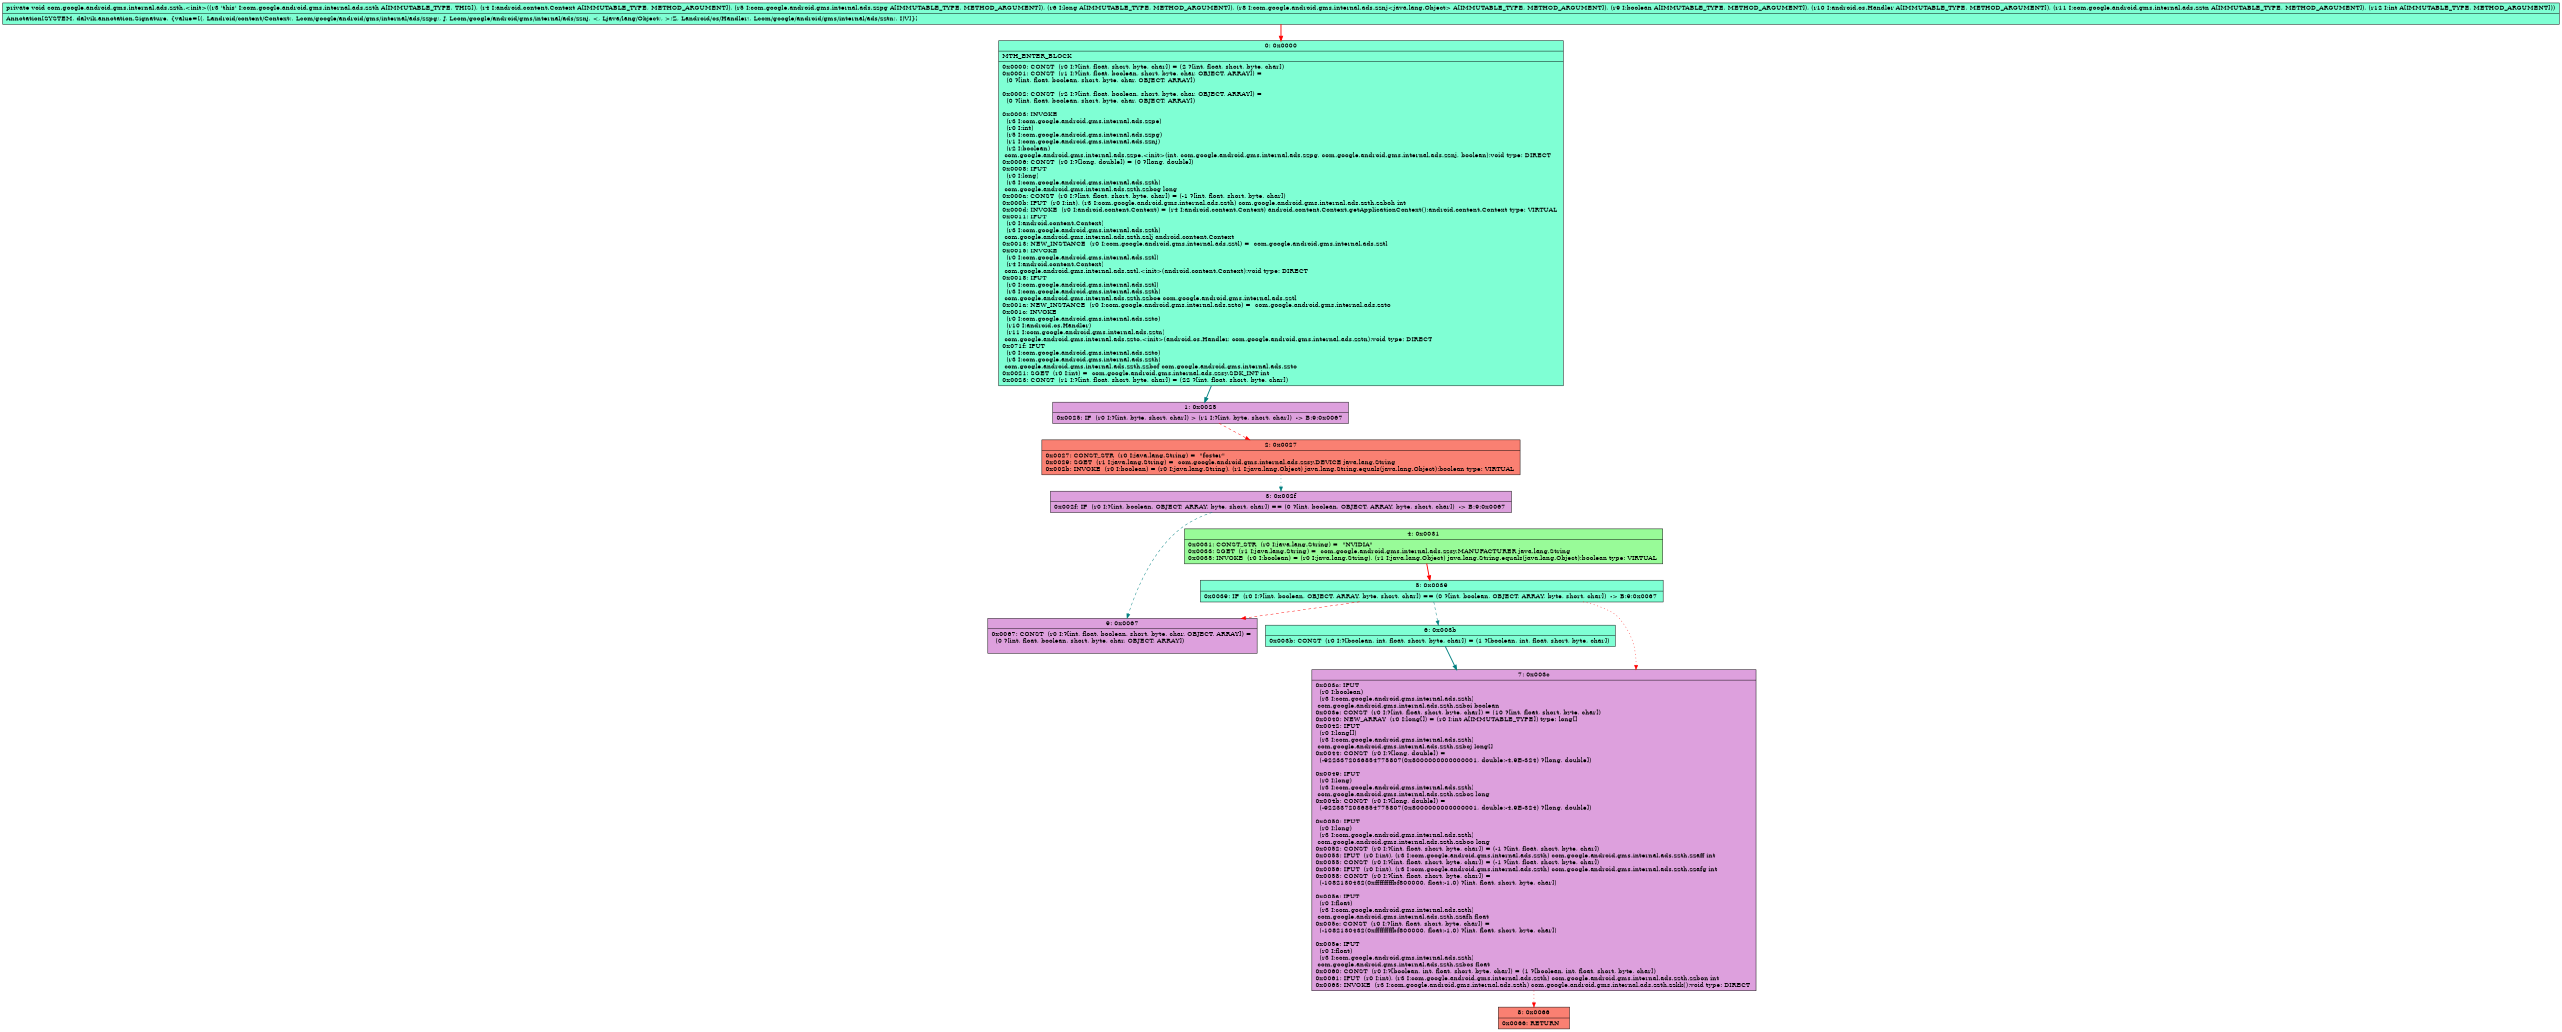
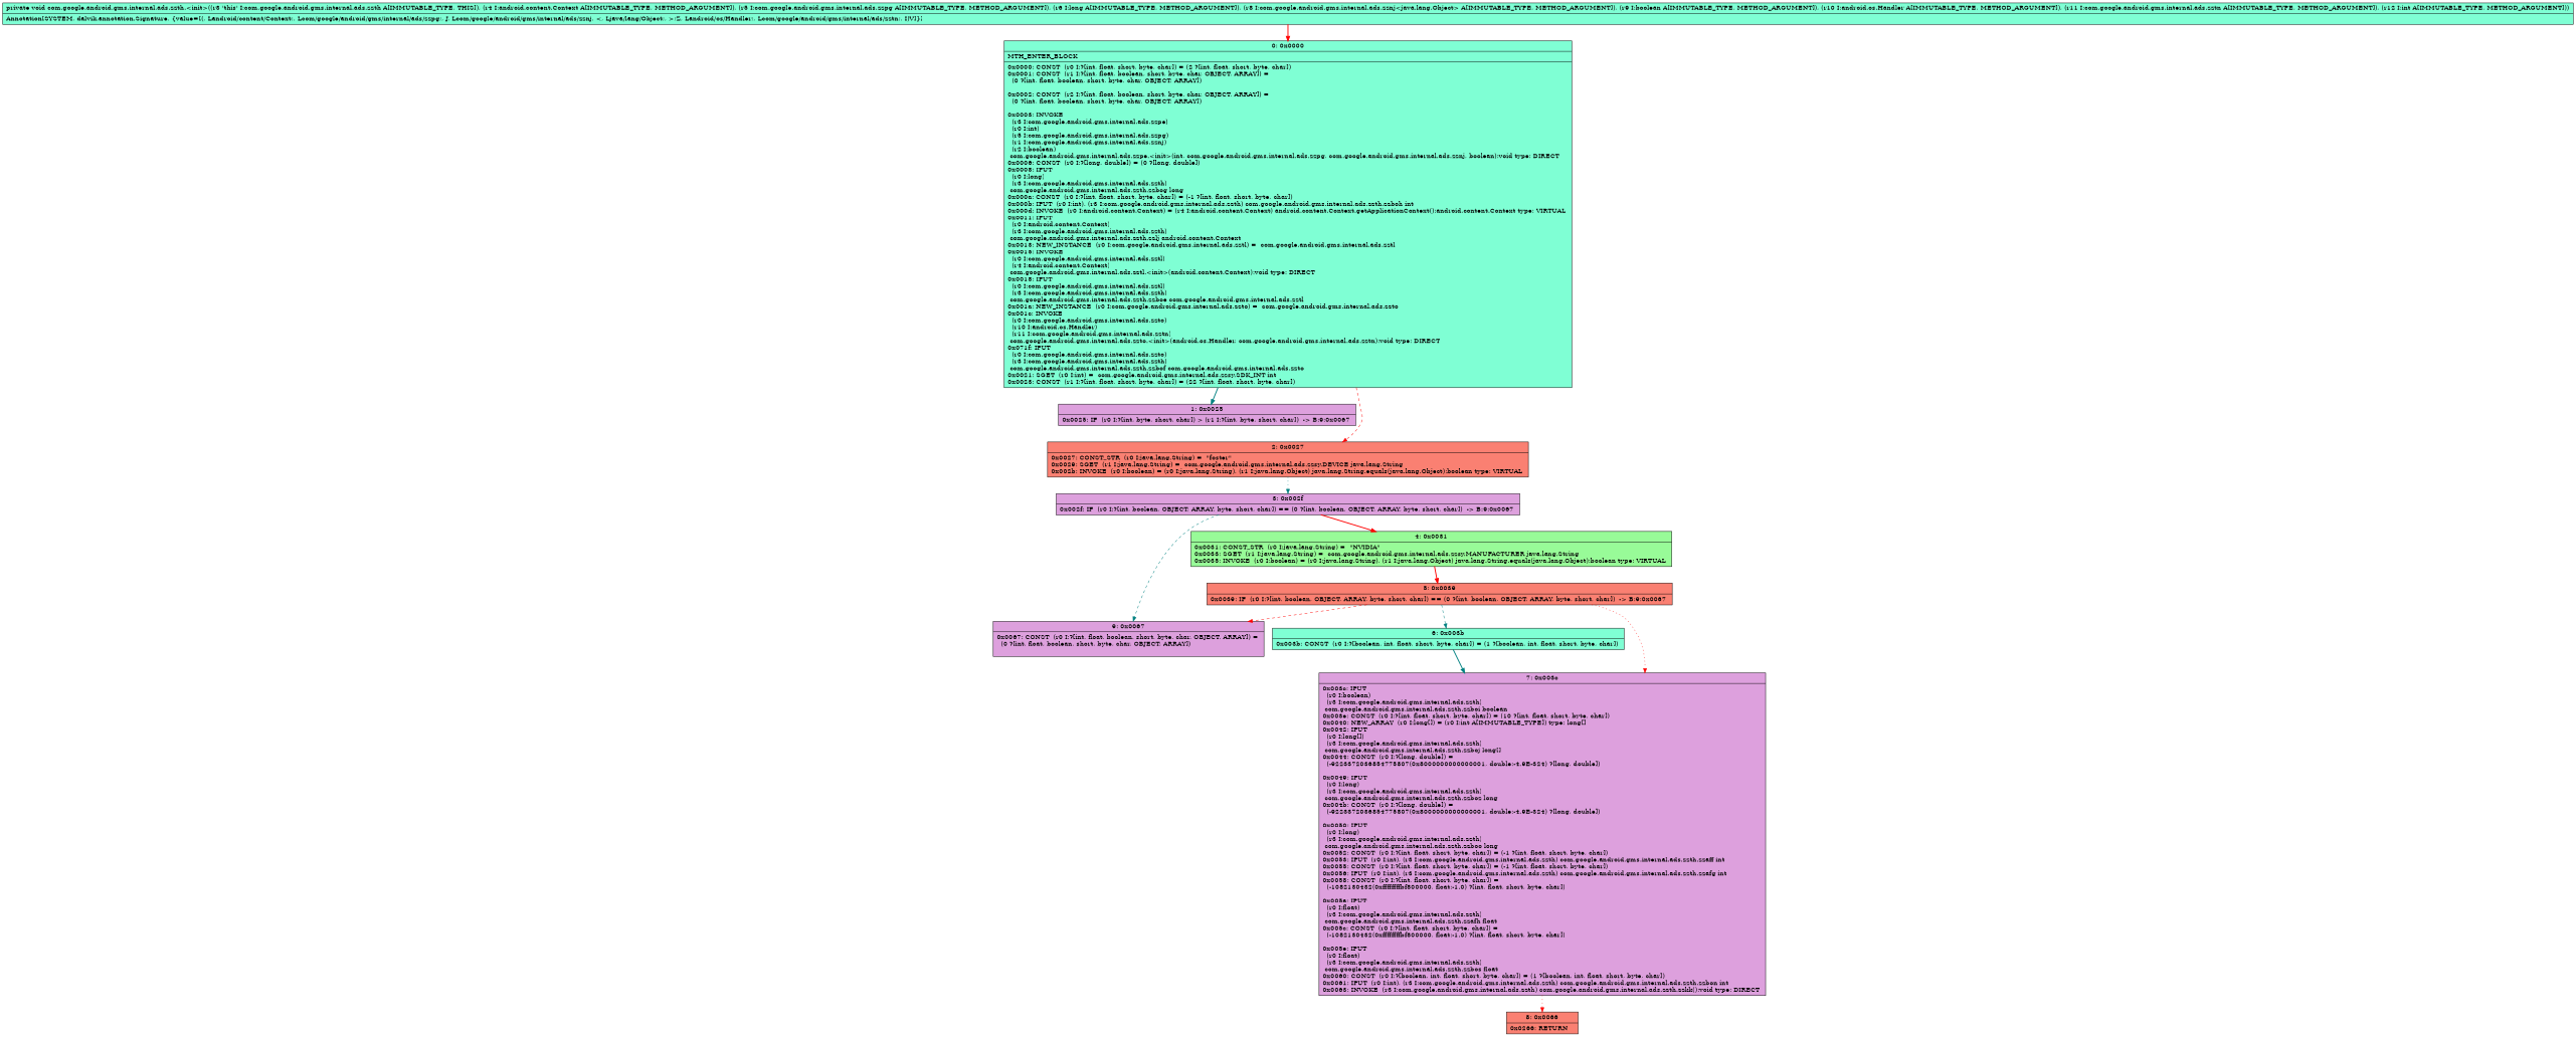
  digraph {
    node [fillcolor=aquamarine shape=record style=filled]
    edge [color=red style=bold]
    n1 [label="{0\:\ 0x0000|MTH_ENTER_BLOCK\l|0x0000: CONST  (r0 I:?[int, float, short, byte, char]) = (2 ?[int, float, short, byte, char]) \l0x0001: CONST  (r1 I:?[int, float, boolean, short, byte, char, OBJECT, ARRAY]) = \l  (0 ?[int, float, boolean, short, byte, char, OBJECT, ARRAY])\l \l0x0002: CONST  (r2 I:?[int, float, boolean, short, byte, char, OBJECT, ARRAY]) = \l  (0 ?[int, float, boolean, short, byte, char, OBJECT, ARRAY])\l \l0x0003: INVOKE  \l  (r3 I:com.google.android.gms.internal.ads.zzpe)\l  (r0 I:int)\l  (r5 I:com.google.android.gms.internal.ads.zzpg)\l  (r1 I:com.google.android.gms.internal.ads.zznj)\l  (r2 I:boolean)\l com.google.android.gms.internal.ads.zzpe.\<init\>(int, com.google.android.gms.internal.ads.zzpg, com.google.android.gms.internal.ads.zznj, boolean):void type: DIRECT \l0x0006: CONST  (r0 I:?[long, double]) = (0 ?[long, double]) \l0x0008: IPUT  \l  (r0 I:long)\l  (r3 I:com.google.android.gms.internal.ads.zzth)\l com.google.android.gms.internal.ads.zzth.zzbog long \l0x000a: CONST  (r0 I:?[int, float, short, byte, char]) = (\-1 ?[int, float, short, byte, char]) \l0x000b: IPUT  (r0 I:int), (r3 I:com.google.android.gms.internal.ads.zzth) com.google.android.gms.internal.ads.zzth.zzboh int \l0x000d: INVOKE  (r0 I:android.content.Context) = (r4 I:android.content.Context) android.content.Context.getApplicationContext():android.content.Context type: VIRTUAL \l0x0011: IPUT  \l  (r0 I:android.content.Context)\l  (r3 I:com.google.android.gms.internal.ads.zzth)\l com.google.android.gms.internal.ads.zzth.zzlj android.content.Context \l0x0013: NEW_INSTANCE  (r0 I:com.google.android.gms.internal.ads.zztl) =  com.google.android.gms.internal.ads.zztl \l0x0015: INVOKE  \l  (r0 I:com.google.android.gms.internal.ads.zztl)\l  (r4 I:android.content.Context)\l com.google.android.gms.internal.ads.zztl.\<init\>(android.content.Context):void type: DIRECT \l0x0018: IPUT  \l  (r0 I:com.google.android.gms.internal.ads.zztl)\l  (r3 I:com.google.android.gms.internal.ads.zzth)\l com.google.android.gms.internal.ads.zzth.zzboe com.google.android.gms.internal.ads.zztl \l0x001a: NEW_INSTANCE  (r0 I:com.google.android.gms.internal.ads.zzto) =  com.google.android.gms.internal.ads.zzto \l0x001c: INVOKE  \l  (r0 I:com.google.android.gms.internal.ads.zzto)\l  (r10 I:android.os.Handler)\l  (r11 I:com.google.android.gms.internal.ads.zztn)\l com.google.android.gms.internal.ads.zzto.\<init\>(android.os.Handler, com.google.android.gms.internal.ads.zztn):void type: DIRECT \l0x071f: IPUT  \l  (r0 I:com.google.android.gms.internal.ads.zzto)\l  (r3 I:com.google.android.gms.internal.ads.zzth)\l com.google.android.gms.internal.ads.zzth.zzbof com.google.android.gms.internal.ads.zzto \l0x0021: SGET  (r0 I:int) =  com.google.android.gms.internal.ads.zzsy.SDK_INT int \l0x0023: CONST  (r1 I:?[int, float, short, byte, char]) = (22 ?[int, float, short, byte, char]) \l}"]
    n2 [fillcolor=plum label="{1\:\ 0x0025|0x0025: IF  (r0 I:?[int, byte, short, char]) \> (r1 I:?[int, byte, short, char])  \-\> B:9:0x0067 \l}"]
    n3 [fillcolor=salmon label="{2\:\ 0x0027|0x0027: CONST_STR  (r0 I:java.lang.String) =  \"foster\" \l0x0029: SGET  (r1 I:java.lang.String) =  com.google.android.gms.internal.ads.zzsy.DEVICE java.lang.String \l0x002b: INVOKE  (r0 I:boolean) = (r0 I:java.lang.String), (r1 I:java.lang.Object) java.lang.String.equals(java.lang.Object):boolean type: VIRTUAL \l}"]
    n4 [fillcolor=plum label="{3\:\ 0x002f|0x002f: IF  (r0 I:?[int, boolean, OBJECT, ARRAY, byte, short, char]) == (0 ?[int, boolean, OBJECT, ARRAY, byte, short, char])  \-\> B:9:0x0067 \l}"]
    n5 [fillcolor=plum label="{9\:\ 0x0067|0x0067: CONST  (r0 I:?[int, float, boolean, short, byte, char, OBJECT, ARRAY]) = \l  (0 ?[int, float, boolean, short, byte, char, OBJECT, ARRAY])\l \l}"]
    n6 [fillcolor=palegreen label="{4\:\ 0x0031|0x0031: CONST_STR  (r0 I:java.lang.String) =  \"NVIDIA\" \l0x0033: SGET  (r1 I:java.lang.String) =  com.google.android.gms.internal.ads.zzsy.MANUFACTURER java.lang.String \l0x0035: INVOKE  (r0 I:boolean) = (r0 I:java.lang.String), (r1 I:java.lang.Object) java.lang.String.equals(java.lang.Object):boolean type: VIRTUAL \l}"]
-   n7 [label="{5\:\ 0x0039|0x0039: IF  (r0 I:?[int, boolean, OBJECT, ARRAY, byte, short, char]) == (0 ?[int, boolean, OBJECT, ARRAY, byte, short, char])  \-\> B:9:0x0067 \l}"]
+   n7 [fillcolor=salmon label="{5\:\ 0x0039|0x0039: IF  (r0 I:?[int, boolean, OBJECT, ARRAY, byte, short, char]) == (0 ?[int, boolean, OBJECT, ARRAY, byte, short, char])  \-\> B:9:0x0067 \l}"]
    n8 [label="{6\:\ 0x003b|0x003b: CONST  (r0 I:?[boolean, int, float, short, byte, char]) = (1 ?[boolean, int, float, short, byte, char]) \l}"]
    n9 [fillcolor=plum label="{7\:\ 0x003c|0x003c: IPUT  \l  (r0 I:boolean)\l  (r3 I:com.google.android.gms.internal.ads.zzth)\l com.google.android.gms.internal.ads.zzth.zzboi boolean \l0x003e: CONST  (r0 I:?[int, float, short, byte, char]) = (10 ?[int, float, short, byte, char]) \l0x0040: NEW_ARRAY  (r0 I:long[]) = (r0 I:int A[IMMUTABLE_TYPE]) type: long[] \l0x0042: IPUT  \l  (r0 I:long[])\l  (r3 I:com.google.android.gms.internal.ads.zzth)\l com.google.android.gms.internal.ads.zzth.zzboj long[] \l0x0044: CONST  (r0 I:?[long, double]) = \l  (\-9223372036854775807(0x8000000000000001, double:\-4.9E\-324) ?[long, double])\l \l0x0049: IPUT  \l  (r0 I:long)\l  (r3 I:com.google.android.gms.internal.ads.zzth)\l com.google.android.gms.internal.ads.zzth.zzboz long \l0x004b: CONST  (r0 I:?[long, double]) = \l  (\-9223372036854775807(0x8000000000000001, double:\-4.9E\-324) ?[long, double])\l \l0x0050: IPUT  \l  (r0 I:long)\l  (r3 I:com.google.android.gms.internal.ads.zzth)\l com.google.android.gms.internal.ads.zzth.zzboo long \l0x0052: CONST  (r0 I:?[int, float, short, byte, char]) = (\-1 ?[int, float, short, byte, char]) \l0x0053: IPUT  (r0 I:int), (r3 I:com.google.android.gms.internal.ads.zzth) com.google.android.gms.internal.ads.zzth.zzaff int \l0x0055: CONST  (r0 I:?[int, float, short, byte, char]) = (\-1 ?[int, float, short, byte, char]) \l0x0056: IPUT  (r0 I:int), (r3 I:com.google.android.gms.internal.ads.zzth) com.google.android.gms.internal.ads.zzth.zzafg int \l0x0058: CONST  (r0 I:?[int, float, short, byte, char]) = \l  (\-1082130432(0xffffffffbf800000, float:\-1.0) ?[int, float, short, byte, char])\l \l0x005a: IPUT  \l  (r0 I:float)\l  (r3 I:com.google.android.gms.internal.ads.zzth)\l com.google.android.gms.internal.ads.zzth.zzafh float \l0x005c: CONST  (r0 I:?[int, float, short, byte, char]) = \l  (\-1082130432(0xffffffffbf800000, float:\-1.0) ?[int, float, short, byte, char])\l \l0x005e: IPUT  \l  (r0 I:float)\l  (r3 I:com.google.android.gms.internal.ads.zzth)\l com.google.android.gms.internal.ads.zzth.zzbos float \l0x0060: CONST  (r0 I:?[boolean, int, float, short, byte, char]) = (1 ?[boolean, int, float, short, byte, char]) \l0x0061: IPUT  (r0 I:int), (r3 I:com.google.android.gms.internal.ads.zzth) com.google.android.gms.internal.ads.zzth.zzbon int \l0x0063: INVOKE  (r3 I:com.google.android.gms.internal.ads.zzth) com.google.android.gms.internal.ads.zzth.zzkk():void type: DIRECT \l}"]
-   n10 [fillcolor=salmon label="{8\:\ 0x0066|0x0066: RETURN   \l}"]
+   n10 [fillcolor=salmon label="{8\:\ 0x0066|0x0266: RETURN   \l}"]
    n11 [label="{private void com.google.android.gms.internal.ads.zzth.\<init\>((r3 'this' I:com.google.android.gms.internal.ads.zzth A[IMMUTABLE_TYPE, THIS]), (r4 I:android.content.Context A[IMMUTABLE_TYPE, METHOD_ARGUMENT]), (r5 I:com.google.android.gms.internal.ads.zzpg A[IMMUTABLE_TYPE, METHOD_ARGUMENT]), (r6 I:long A[IMMUTABLE_TYPE, METHOD_ARGUMENT]), (r8 I:com.google.android.gms.internal.ads.zznj\<java.lang.Object\> A[IMMUTABLE_TYPE, METHOD_ARGUMENT]), (r9 I:boolean A[IMMUTABLE_TYPE, METHOD_ARGUMENT]), (r10 I:android.os.Handler A[IMMUTABLE_TYPE, METHOD_ARGUMENT]), (r11 I:com.google.android.gms.internal.ads.zztn A[IMMUTABLE_TYPE, METHOD_ARGUMENT]), (r12 I:int A[IMMUTABLE_TYPE, METHOD_ARGUMENT]))  | Annotation[SYSTEM, dalvik.annotation.Signature, \{value=[(, Landroid\/content\/Context;, Lcom\/google\/android\/gms\/internal\/ads\/zzpg;, J, Lcom\/google\/android\/gms\/internal\/ads\/zznj, \<, Ljava\/lang\/Object;, \>;Z, Landroid\/os\/Handler;, Lcom\/google\/android\/gms\/internal\/ads\/zztn;, I)V]\}]\l}"]
    n1 -> n2 [color=teal]
-   n2 -> n3 [style=dashed]
+   n1 -> n3 [style=dashed]
    n3 -> n4 [color=teal style=dotted]
    n4 -> n5 [color=teal style=dashed]
+   n4 -> n6
    n6 -> n7
    n7 -> n5 [style=dashed]
    n7 -> n8 [color=teal style=dashed]
    n7 -> n9 [style=dotted]
    n8 -> n9 [color=teal]
    n9 -> n10 [style=dotted]
    n11 -> n1
  }
